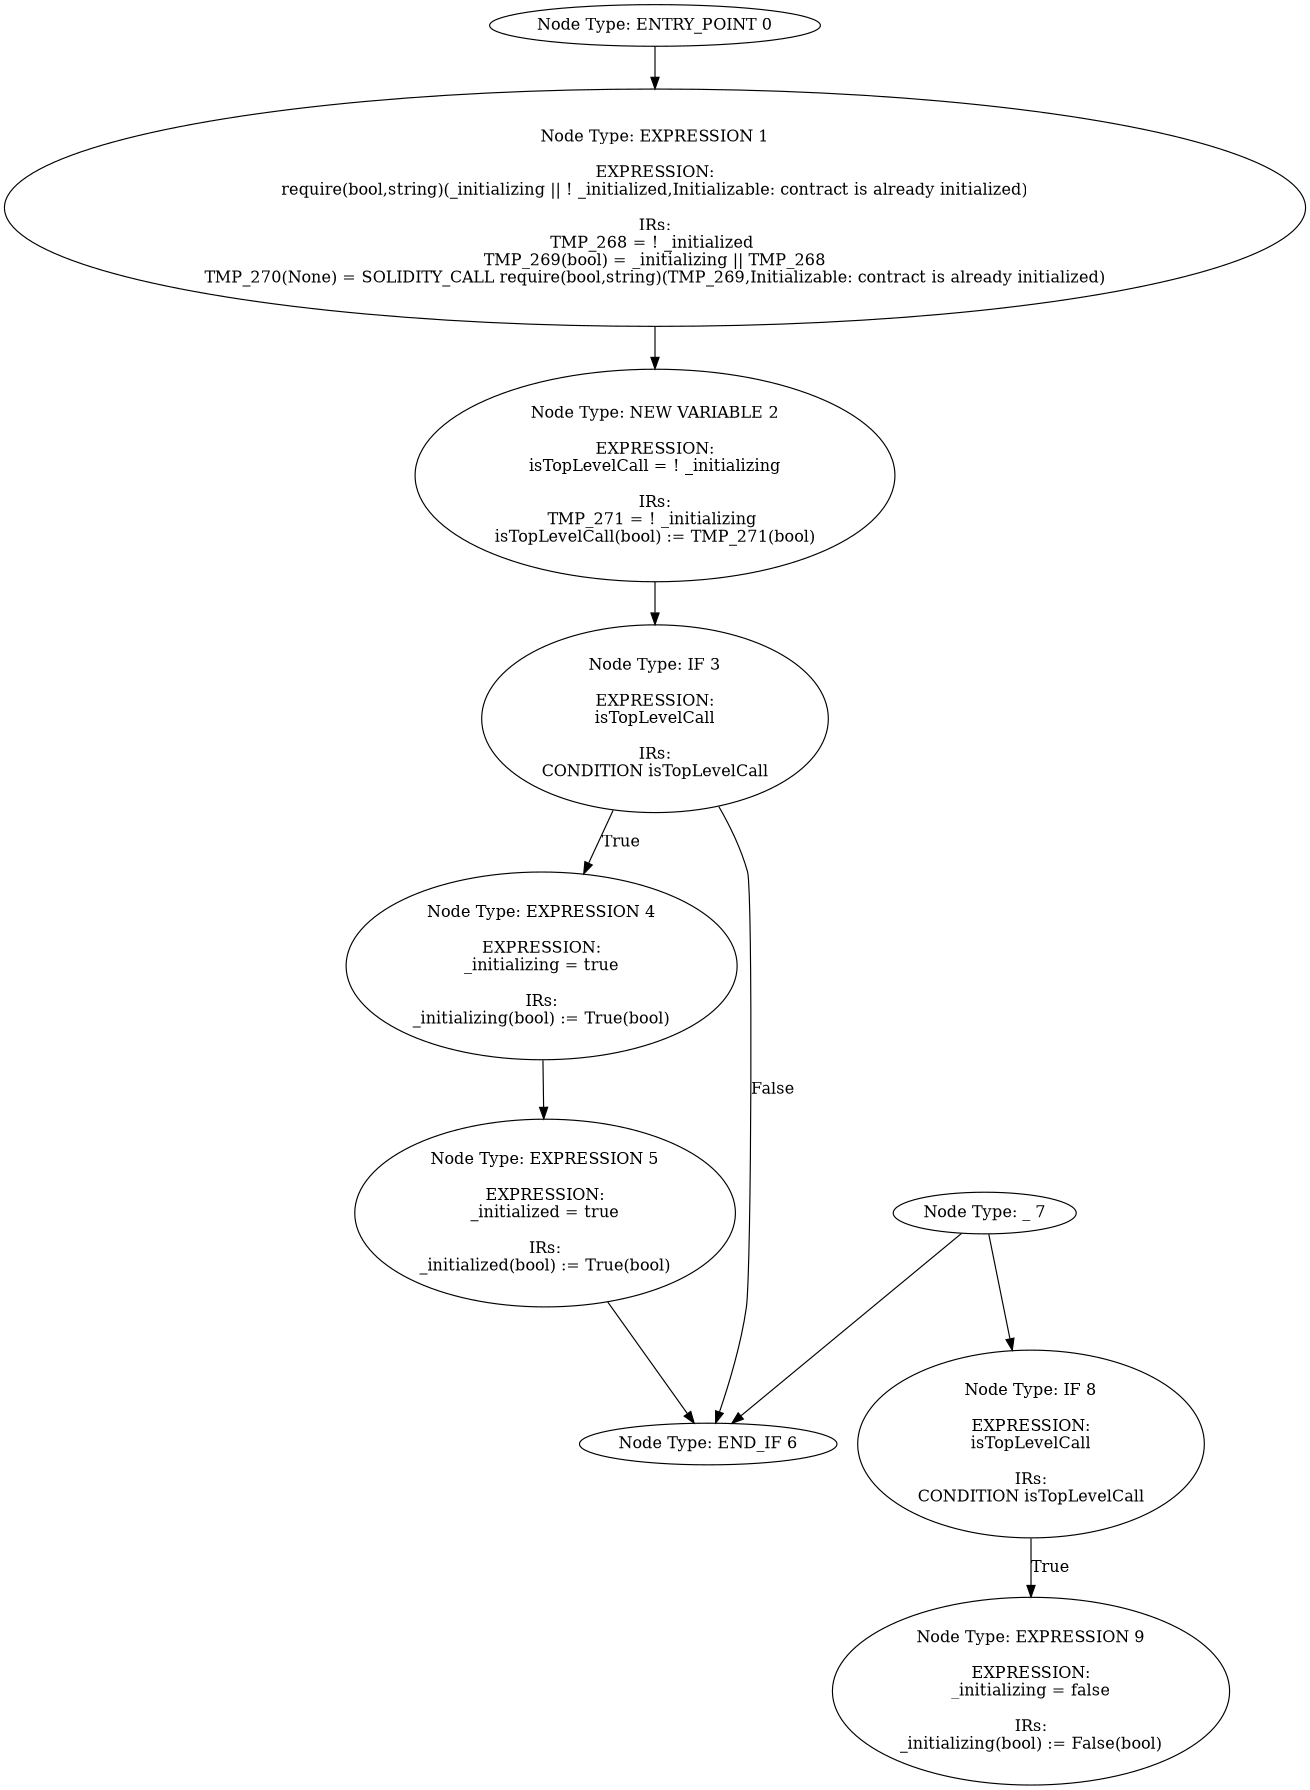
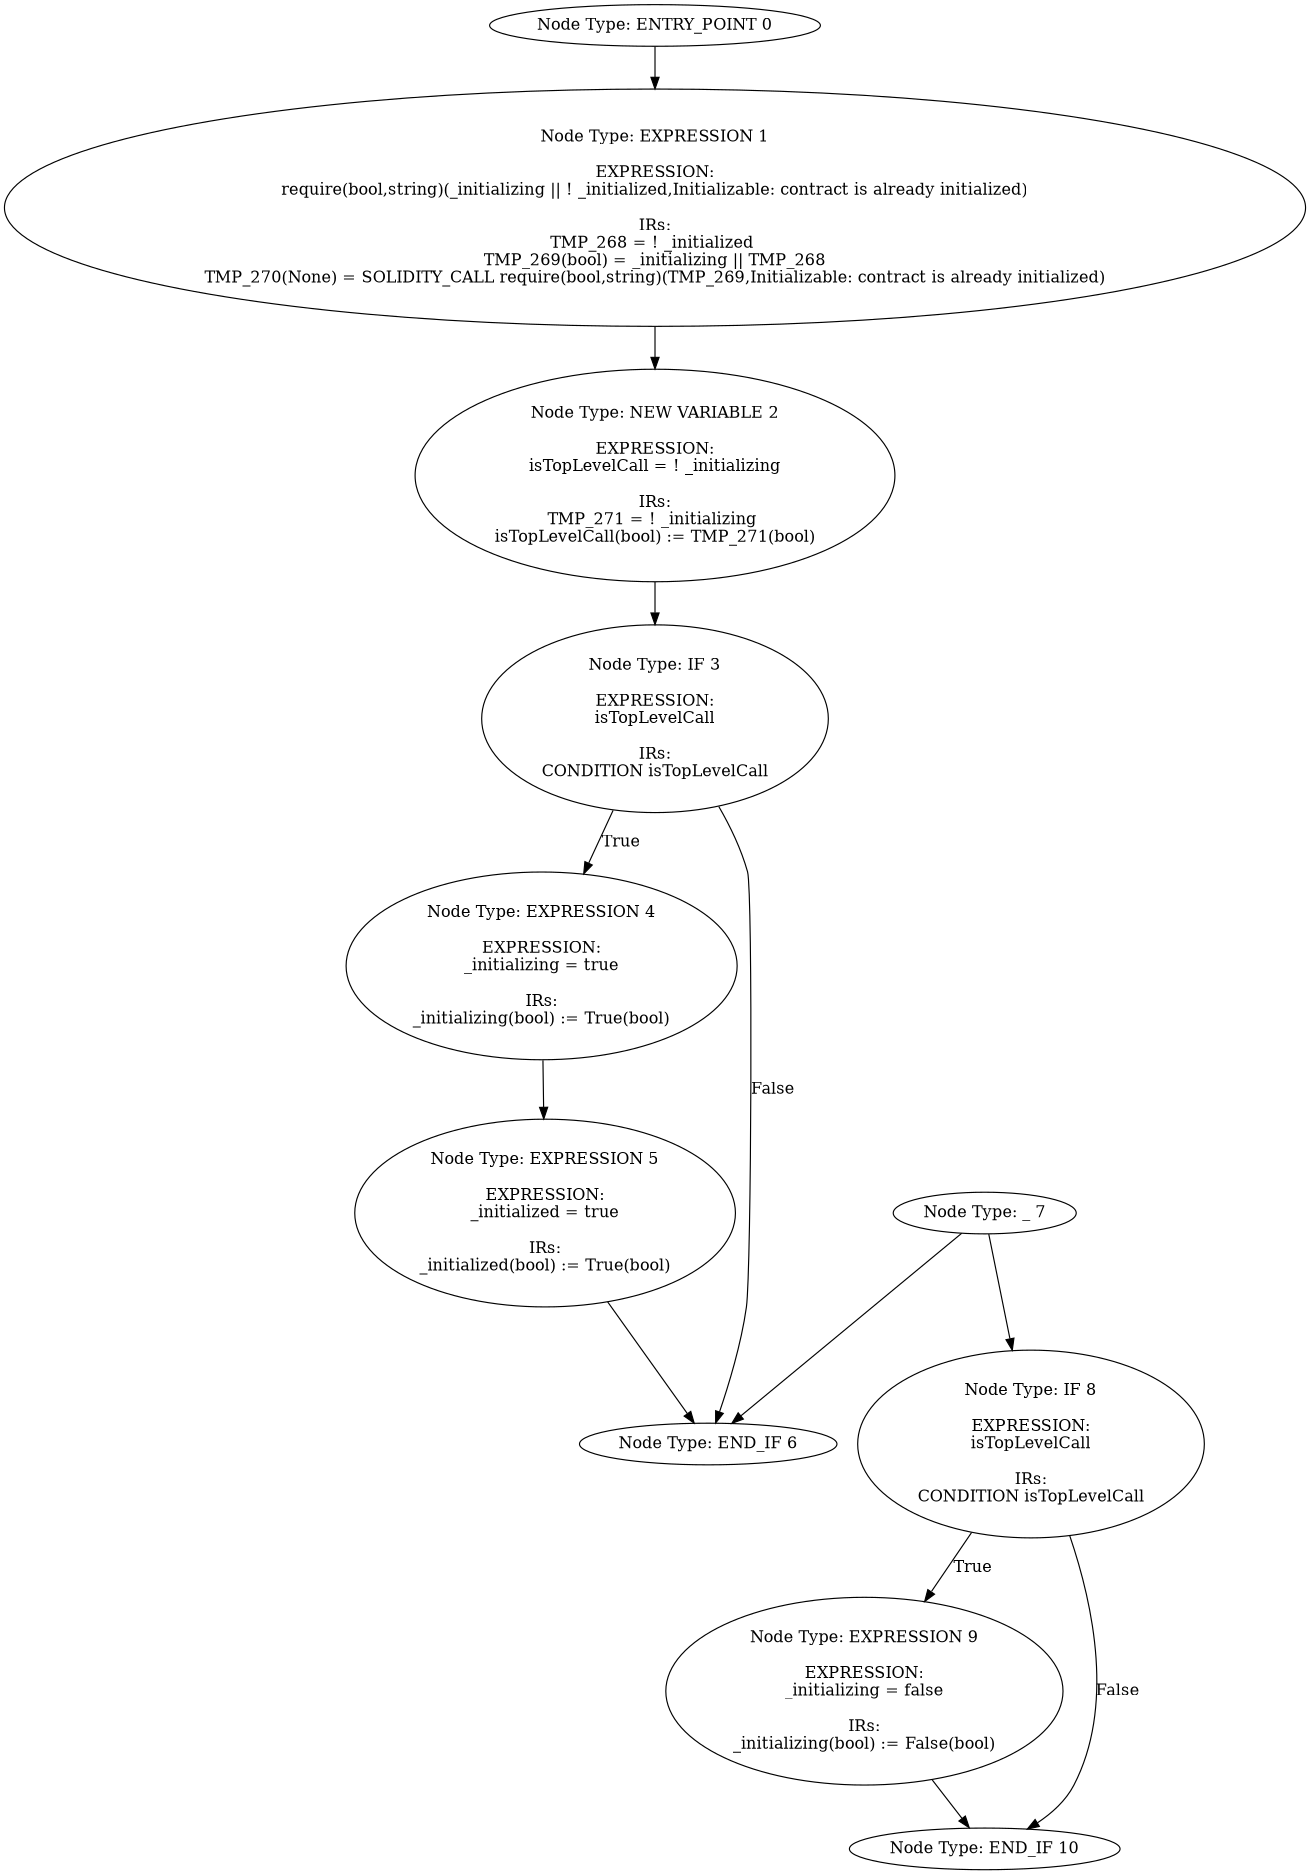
  digraph {
    fontname="DejaVu Serif"
    node [fontname="DejaVu Serif"]
    edge [fontname="DejaVu Serif"]
    n1 [label="Node Type: ENTRY_POINT 0\n"]
    n2 [label="Node Type: EXPRESSION 1\n\nEXPRESSION:\nrequire(bool,string)(_initializing || ! _initialized,Initializable: contract is already initialized)\n\nIRs:\nTMP_268 = ! _initialized \nTMP_269(bool) = _initializing || TMP_268\nTMP_270(None) = SOLIDITY_CALL require(bool,string)(TMP_269,Initializable: contract is already initialized)"]
    n3 [label="Node Type: NEW VARIABLE 2\n\nEXPRESSION:\nisTopLevelCall = ! _initializing\n\nIRs:\nTMP_271 = ! _initializing \nisTopLevelCall(bool) := TMP_271(bool)"]
    n4 [label="Node Type: IF 3\n\nEXPRESSION:\nisTopLevelCall\n\nIRs:\nCONDITION isTopLevelCall"]
    n5 [label="Node Type: EXPRESSION 4\n\nEXPRESSION:\n_initializing = true\n\nIRs:\n_initializing(bool) := True(bool)"]
    n6 [label="Node Type: END_IF 6\n"]
    n7 [label="Node Type: EXPRESSION 5\n\nEXPRESSION:\n_initialized = true\n\nIRs:\n_initialized(bool) := True(bool)"]
    n8 [label="Node Type: _ 7\n"]
    n9 [label="Node Type: IF 8\n\nEXPRESSION:\nisTopLevelCall\n\nIRs:\nCONDITION isTopLevelCall"]
    n10 [label="Node Type: EXPRESSION 9\n\nEXPRESSION:\n_initializing = false\n\nIRs:\n_initializing(bool) := False(bool)"]
+   n11 [label="Node Type: END_IF 10\n"]
    n1 -> n2
    n2 -> n3
    n3 -> n4
    n4 -> n5 [label=True]
    n4 -> n6 [label=False]
    n5 -> n7
    n7 -> n6
    n8 -> n6
    n8 -> n9
    n9 -> n10 [label=True]
+   n9 -> n11 [label=False]
+   n10 -> n11
  }
